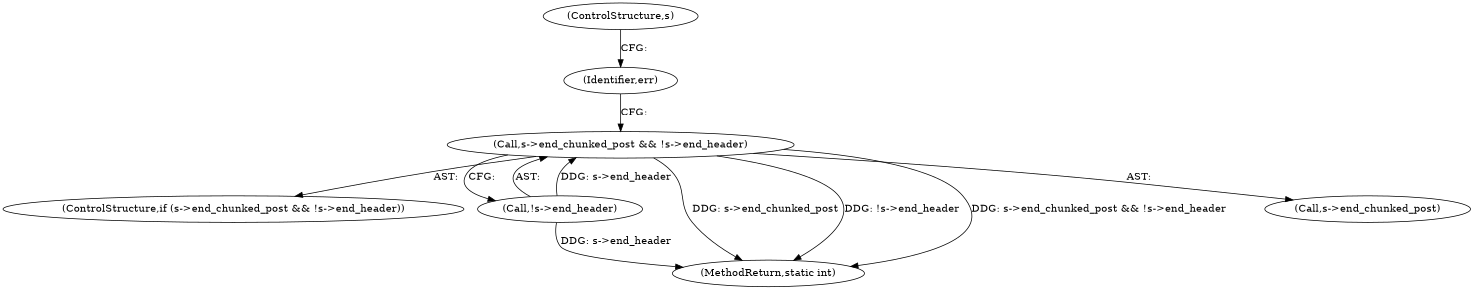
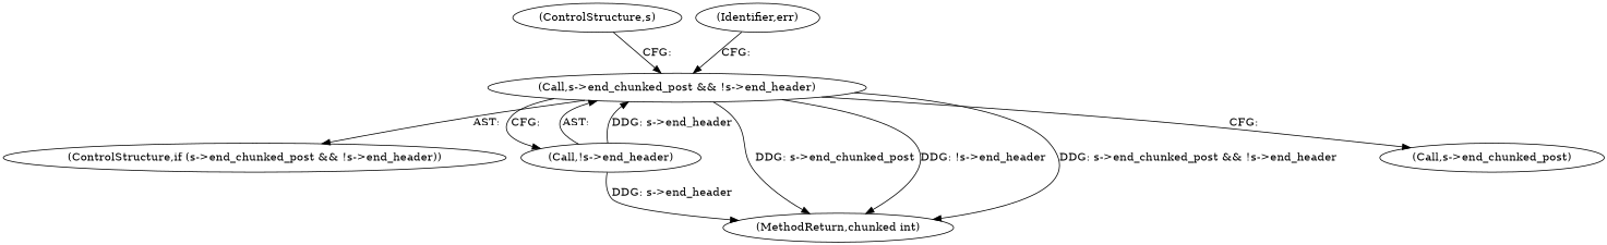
  digraph {
    n1 [label="(Call,s->end_chunked_post && !s->end_header)"]
    n2 [label="(Call,!s->end_header)"]
    n3 [label="(ControlStructure,if (s->end_chunked_post && !s->end_header))"]
-   n4 [label="(MethodReturn,static int)"]
+   n4 [label="(MethodReturn,chunked int)"]
    n5 [label="(Call,s->end_chunked_post)"]
    n6 [label="(ControlStructure,s)"]
    n7 [label="(Identifier,err)"]
    n1 -> n2 [label="CFG: "]
    n1 -> n3 [label="AST: "]
    n1 -> n4 [label="DDG: s->end_chunked_post"]
    n1 -> n4 [label="DDG: !s->end_header"]
    n1 -> n4 [label="DDG: s->end_chunked_post && !s->end_header"]
-   n1 -> n5 [label="AST: "]
+   n1 -> n5 [label="CFG: "]
    n2 -> n1 [label="AST: "]
    n2 -> n1 [label="DDG: s->end_header"]
    n2 -> n4 [label="DDG: s->end_header"]
-   n6 -> n7 [label="CFG: "]
+   n6 -> n1 [label="CFG: "]
    n7 -> n1 [label="CFG: "]
  }
